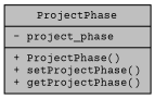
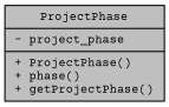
  digraph {
    fontname="Courier Prime"
-   n1 [color=black fillcolor=grey75 fontcolor=black fontname="Courier Prime" fontsize=10 height=0.2 label="{ProjectPhase\n|- project_phase\l|+ ProjectPhase()\l+ setProjectPhase()\l+ getProjectPhase()\l}" shape=record style=filled width=0.4]
+   n1 [color=black fillcolor=grey75 fontcolor=black fontname="Courier Prime" fontsize=10 height=0.2 label="{ProjectPhase\n|- project_phase\l|+ ProjectPhase()\l+ phase()\l+ getProjectPhase()\l}" shape=record style=filled width=0.4]
  }
